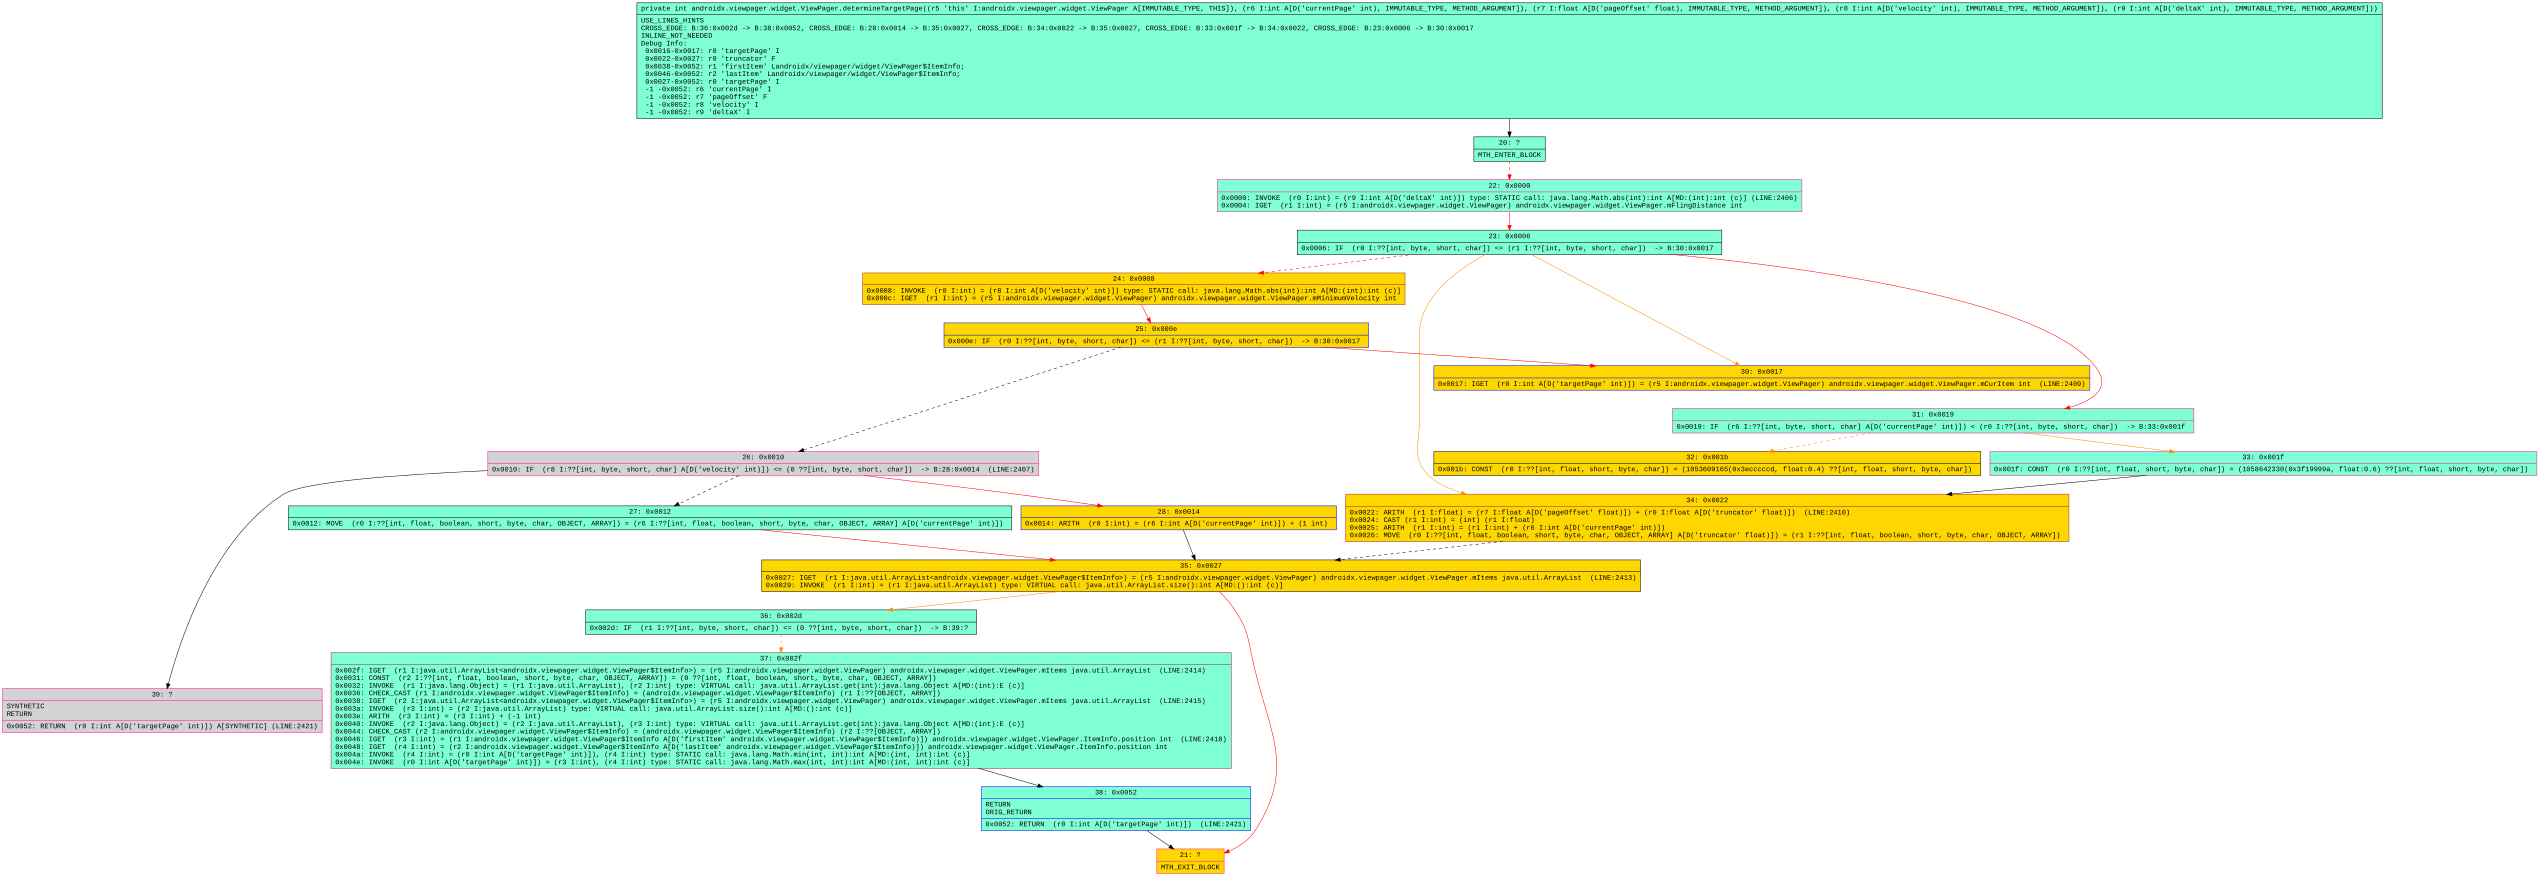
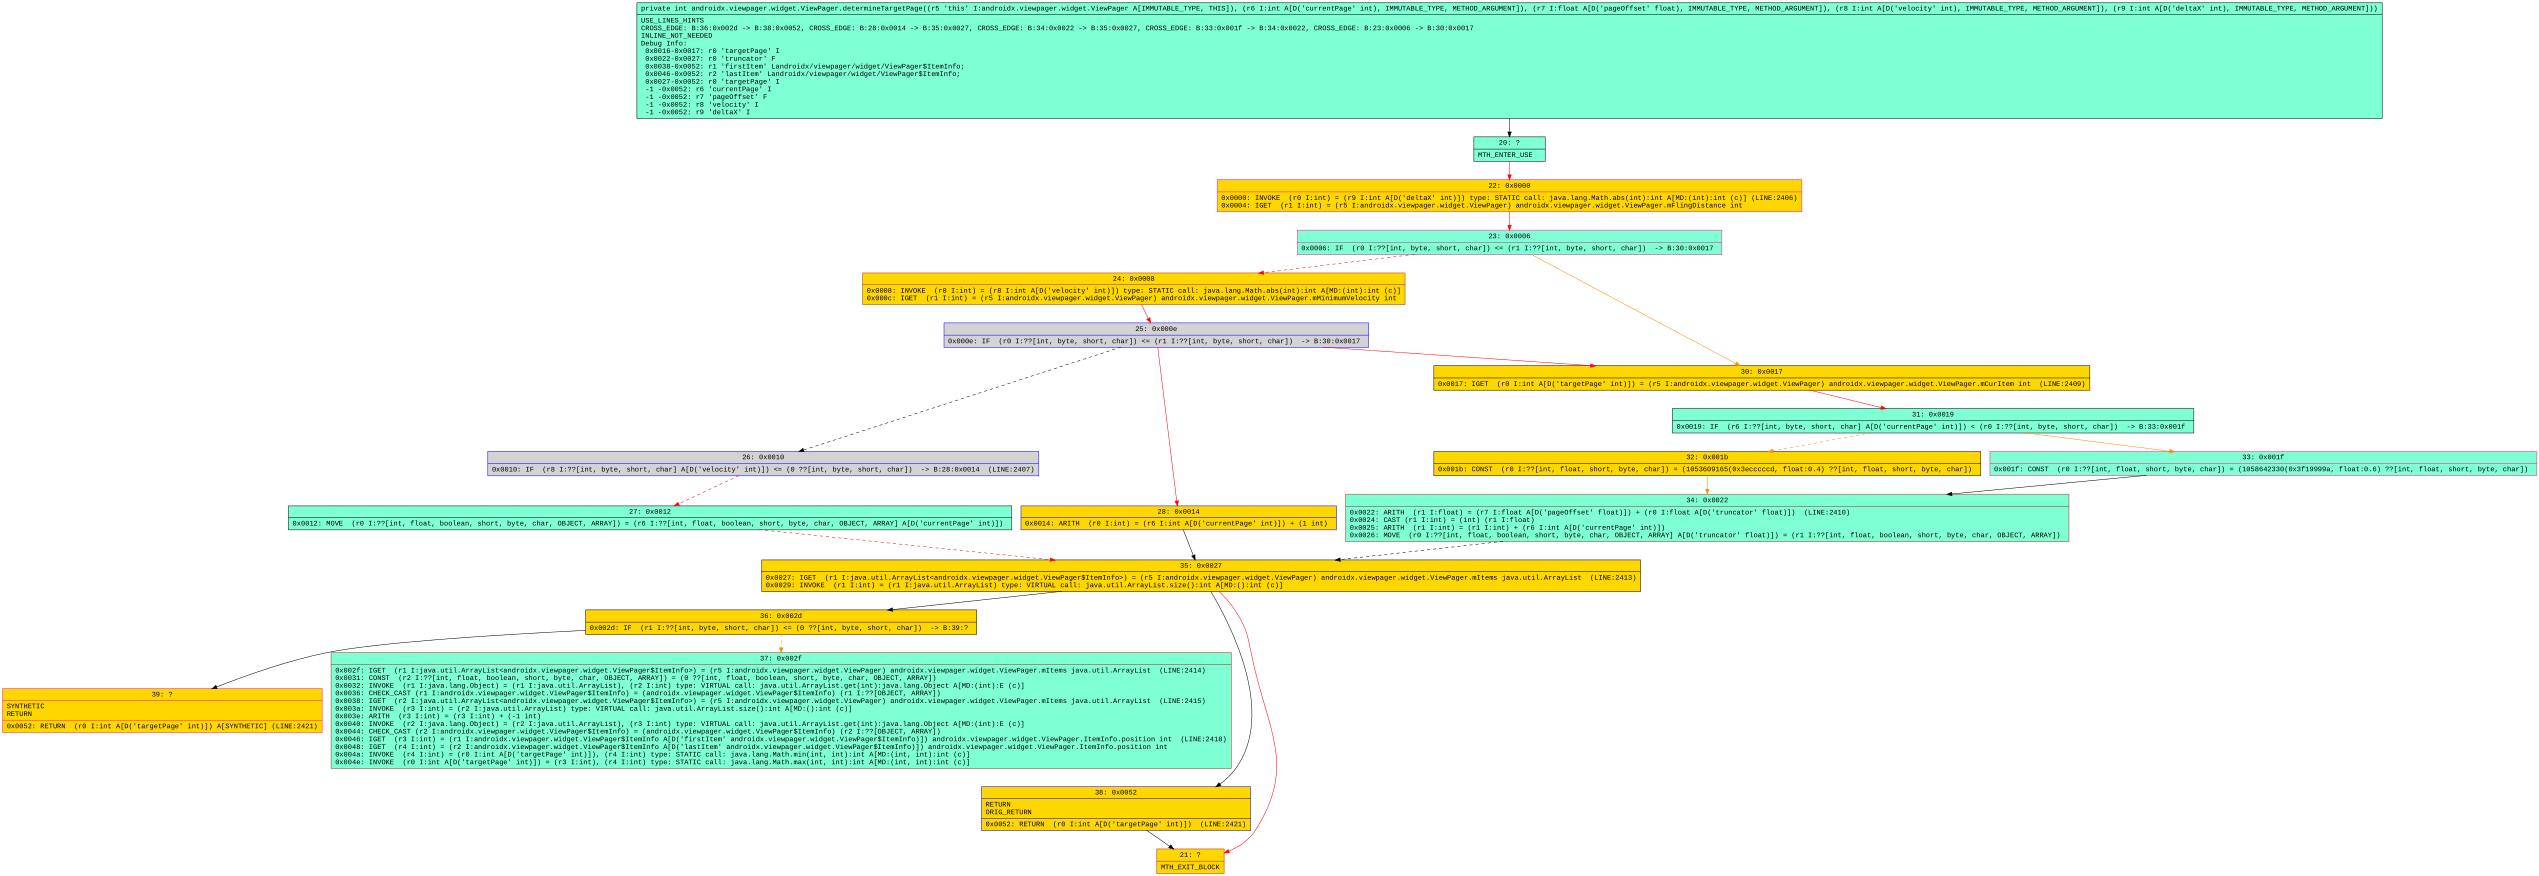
  digraph {
    fontname="Liberation Mono"
    node [color=deeppink fillcolor=aquamarine fontname="Liberation Mono" shape=record style=filled]
    edge [color=red fontname="Liberation Mono"]
-   n1 [color=black label="{20\:\ ?|MTH_ENTER_BLOCK\l}"]
-   n2 [label="{22\:\ 0x0000|0x0000: INVOKE  (r0 I:int) = (r9 I:int A[D('deltaX' int)]) type: STATIC call: java.lang.Math.abs(int):int A[MD:(int):int (c)] (LINE:2406)\l0x0004: IGET  (r1 I:int) = (r5 I:androidx.viewpager.widget.ViewPager) androidx.viewpager.widget.ViewPager.mFlingDistance int \l}"]
-   n3 [color=black label="{23\:\ 0x0006|0x0006: IF  (r0 I:??[int, byte, short, char]) \<= (r1 I:??[int, byte, short, char])  \-\> B:30:0x0017 \l}"]
+   n1 [color=black label="{20\:\ ?|MTH_ENTER_USE\l}"]
+   n2 [fillcolor=gold label="{22\:\ 0x0000|0x0000: INVOKE  (r0 I:int) = (r9 I:int A[D('deltaX' int)]) type: STATIC call: java.lang.Math.abs(int):int A[MD:(int):int (c)] (LINE:2406)\l0x0004: IGET  (r1 I:int) = (r5 I:androidx.viewpager.widget.ViewPager) androidx.viewpager.widget.ViewPager.mFlingDistance int \l}"]
+   n3 [label="{23\:\ 0x0006|0x0006: IF  (r0 I:??[int, byte, short, char]) \<= (r1 I:??[int, byte, short, char])  \-\> B:30:0x0017 \l}"]
    n4 [color=brown fillcolor=gold label="{24\:\ 0x0008|0x0008: INVOKE  (r0 I:int) = (r8 I:int A[D('velocity' int)]) type: STATIC call: java.lang.Math.abs(int):int A[MD:(int):int (c)]\l0x000c: IGET  (r1 I:int) = (r5 I:androidx.viewpager.widget.ViewPager) androidx.viewpager.widget.ViewPager.mMinimumVelocity int \l}"]
-   n5 [color=blue fillcolor=gold label="{30\:\ 0x0017|0x0017: IGET  (r0 I:int A[D('targetPage' int)]) = (r5 I:androidx.viewpager.widget.ViewPager) androidx.viewpager.widget.ViewPager.mCurItem int  (LINE:2409)\l}"]
-   n6 [color=blue fillcolor=gold label="{25\:\ 0x000e|0x000e: IF  (r0 I:??[int, byte, short, char]) \<= (r1 I:??[int, byte, short, char])  \-\> B:30:0x0017 \l}"]
-   n7 [label="{31\:\ 0x0019|0x0019: IF  (r6 I:??[int, byte, short, char] A[D('currentPage' int)]) \< (r0 I:??[int, byte, short, char])  \-\> B:33:0x001f \l}"]
-   n8 [fillcolor=lightgrey label="{26\:\ 0x0010|0x0010: IF  (r8 I:??[int, byte, short, char] A[D('velocity' int)]) \<= (0 ??[int, byte, short, char])  \-\> B:28:0x0014  (LINE:2407)\l}"]
+   n5 [color=black fillcolor=gold label="{30\:\ 0x0017|0x0017: IGET  (r0 I:int A[D('targetPage' int)]) = (r5 I:androidx.viewpager.widget.ViewPager) androidx.viewpager.widget.ViewPager.mCurItem int  (LINE:2409)\l}"]
+   n6 [color=blue fillcolor=lightgrey label="{25\:\ 0x000e|0x000e: IF  (r0 I:??[int, byte, short, char]) \<= (r1 I:??[int, byte, short, char])  \-\> B:30:0x0017 \l}"]
+   n7 [color=black label="{31\:\ 0x0019|0x0019: IF  (r6 I:??[int, byte, short, char] A[D('currentPage' int)]) \< (r0 I:??[int, byte, short, char])  \-\> B:33:0x001f \l}"]
+   n8 [color=blue fillcolor=lightgrey label="{26\:\ 0x0010|0x0010: IF  (r8 I:??[int, byte, short, char] A[D('velocity' int)]) \<= (0 ??[int, byte, short, char])  \-\> B:28:0x0014  (LINE:2407)\l}"]
    n9 [color=black label="{27\:\ 0x0012|0x0012: MOVE  (r0 I:??[int, float, boolean, short, byte, char, OBJECT, ARRAY]) = (r6 I:??[int, float, boolean, short, byte, char, OBJECT, ARRAY] A[D('currentPage' int)]) \l}"]
    n10 [color=blue fillcolor=gold label="{28\:\ 0x0014|0x0014: ARITH  (r0 I:int) = (r6 I:int A[D('currentPage' int)]) + (1 int) \l}"]
    n11 [color=black fillcolor=gold label="{35\:\ 0x0027|0x0027: IGET  (r1 I:java.util.ArrayList\<androidx.viewpager.widget.ViewPager$ItemInfo\>) = (r5 I:androidx.viewpager.widget.ViewPager) androidx.viewpager.widget.ViewPager.mItems java.util.ArrayList  (LINE:2413)\l0x0029: INVOKE  (r1 I:int) = (r1 I:java.util.ArrayList) type: VIRTUAL call: java.util.ArrayList.size():int A[MD:():int (c)]\l}"]
-   n12 [color=black label="{36\:\ 0x002d|0x002d: IF  (r1 I:??[int, byte, short, char]) \<= (0 ??[int, byte, short, char])  \-\> B:39:? \l}"]
-   n13 [fillcolor=gold label="{21\:\ ?|MTH_EXIT_BLOCK\l}"]
+   n12 [color=black fillcolor=gold label="{36\:\ 0x002d|0x002d: IF  (r1 I:??[int, byte, short, char]) \<= (0 ??[int, byte, short, char])  \-\> B:39:? \l}"]
+   n13 [color=brown fillcolor=gold label="{21\:\ ?|MTH_EXIT_BLOCK\l}"]
    n14 [color=brown label="{37\:\ 0x002f|0x002f: IGET  (r1 I:java.util.ArrayList\<androidx.viewpager.widget.ViewPager$ItemInfo\>) = (r5 I:androidx.viewpager.widget.ViewPager) androidx.viewpager.widget.ViewPager.mItems java.util.ArrayList  (LINE:2414)\l0x0031: CONST  (r2 I:??[int, float, boolean, short, byte, char, OBJECT, ARRAY]) = (0 ??[int, float, boolean, short, byte, char, OBJECT, ARRAY]) \l0x0032: INVOKE  (r1 I:java.lang.Object) = (r1 I:java.util.ArrayList), (r2 I:int) type: VIRTUAL call: java.util.ArrayList.get(int):java.lang.Object A[MD:(int):E (c)]\l0x0036: CHECK_CAST (r1 I:androidx.viewpager.widget.ViewPager$ItemInfo) = (androidx.viewpager.widget.ViewPager$ItemInfo) (r1 I:??[OBJECT, ARRAY]) \l0x0038: IGET  (r2 I:java.util.ArrayList\<androidx.viewpager.widget.ViewPager$ItemInfo\>) = (r5 I:androidx.viewpager.widget.ViewPager) androidx.viewpager.widget.ViewPager.mItems java.util.ArrayList  (LINE:2415)\l0x003a: INVOKE  (r3 I:int) = (r2 I:java.util.ArrayList) type: VIRTUAL call: java.util.ArrayList.size():int A[MD:():int (c)]\l0x003e: ARITH  (r3 I:int) = (r3 I:int) + (\-1 int) \l0x0040: INVOKE  (r2 I:java.lang.Object) = (r2 I:java.util.ArrayList), (r3 I:int) type: VIRTUAL call: java.util.ArrayList.get(int):java.lang.Object A[MD:(int):E (c)]\l0x0044: CHECK_CAST (r2 I:androidx.viewpager.widget.ViewPager$ItemInfo) = (androidx.viewpager.widget.ViewPager$ItemInfo) (r2 I:??[OBJECT, ARRAY]) \l0x0046: IGET  (r3 I:int) = (r1 I:androidx.viewpager.widget.ViewPager$ItemInfo A[D('firstItem' androidx.viewpager.widget.ViewPager$ItemInfo)]) androidx.viewpager.widget.ViewPager.ItemInfo.position int  (LINE:2418)\l0x0048: IGET  (r4 I:int) = (r2 I:androidx.viewpager.widget.ViewPager$ItemInfo A[D('lastItem' androidx.viewpager.widget.ViewPager$ItemInfo)]) androidx.viewpager.widget.ViewPager.ItemInfo.position int \l0x004a: INVOKE  (r4 I:int) = (r0 I:int A[D('targetPage' int)]), (r4 I:int) type: STATIC call: java.lang.Math.min(int, int):int A[MD:(int, int):int (c)]\l0x004e: INVOKE  (r0 I:int A[D('targetPage' int)]) = (r3 I:int), (r4 I:int) type: STATIC call: java.lang.Math.max(int, int):int A[MD:(int, int):int (c)]\l}"]
-   n15 [fillcolor=lightgrey label="{39\:\ ?|SYNTHETIC\lRETURN\l|0x0052: RETURN  (r0 I:int A[D('targetPage' int)]) A[SYNTHETIC] (LINE:2421)\l}"]
-   n16 [color=blue label="{38\:\ 0x0052|RETURN\lORIG_RETURN\l|0x0052: RETURN  (r0 I:int A[D('targetPage' int)])  (LINE:2421)\l}"]
+   n15 [fillcolor=gold label="{39\:\ ?|SYNTHETIC\lRETURN\l|0x0052: RETURN  (r0 I:int A[D('targetPage' int)]) A[SYNTHETIC] (LINE:2421)\l}"]
+   n16 [color=blue fillcolor=gold label="{38\:\ 0x0052|RETURN\lORIG_RETURN\l|0x0052: RETURN  (r0 I:int A[D('targetPage' int)])  (LINE:2421)\l}"]
    n17 [color=black fillcolor=gold label="{32\:\ 0x001b|0x001b: CONST  (r0 I:??[int, float, short, byte, char]) = (1053609165(0x3ecccccd, float:0.4) ??[int, float, short, byte, char]) \l}"]
    n18 [label="{33\:\ 0x001f|0x001f: CONST  (r0 I:??[int, float, short, byte, char]) = (1058642330(0x3f19999a, float:0.6) ??[int, float, short, byte, char]) \l}"]
-   n19 [color=brown fillcolor=gold label="{34\:\ 0x0022|0x0022: ARITH  (r1 I:float) = (r7 I:float A[D('pageOffset' float)]) + (r0 I:float A[D('truncator' float)])  (LINE:2410)\l0x0024: CAST (r1 I:int) = (int) (r1 I:float) \l0x0025: ARITH  (r1 I:int) = (r1 I:int) + (r6 I:int A[D('currentPage' int)]) \l0x0026: MOVE  (r0 I:??[int, float, boolean, short, byte, char, OBJECT, ARRAY] A[D('truncator' float)]) = (r1 I:??[int, float, boolean, short, byte, char, OBJECT, ARRAY]) \l}"]
+   n19 [color=brown label="{34\:\ 0x0022|0x0022: ARITH  (r1 I:float) = (r7 I:float A[D('pageOffset' float)]) + (r0 I:float A[D('truncator' float)])  (LINE:2410)\l0x0024: CAST (r1 I:int) = (int) (r1 I:float) \l0x0025: ARITH  (r1 I:int) = (r1 I:int) + (r6 I:int A[D('currentPage' int)]) \l0x0026: MOVE  (r0 I:??[int, float, boolean, short, byte, char, OBJECT, ARRAY] A[D('truncator' float)]) = (r1 I:??[int, float, boolean, short, byte, char, OBJECT, ARRAY]) \l}"]
    n20 [color=black label="{private int androidx.viewpager.widget.ViewPager.determineTargetPage((r5 'this' I:androidx.viewpager.widget.ViewPager A[IMMUTABLE_TYPE, THIS]), (r6 I:int A[D('currentPage' int), IMMUTABLE_TYPE, METHOD_ARGUMENT]), (r7 I:float A[D('pageOffset' float), IMMUTABLE_TYPE, METHOD_ARGUMENT]), (r8 I:int A[D('velocity' int), IMMUTABLE_TYPE, METHOD_ARGUMENT]), (r9 I:int A[D('deltaX' int), IMMUTABLE_TYPE, METHOD_ARGUMENT]))  | USE_LINES_HINTS\lCROSS_EDGE: B:36:0x002d \-\> B:38:0x0052, CROSS_EDGE: B:28:0x0014 \-\> B:35:0x0027, CROSS_EDGE: B:34:0x0022 \-\> B:35:0x0027, CROSS_EDGE: B:33:0x001f \-\> B:34:0x0022, CROSS_EDGE: B:23:0x0006 \-\> B:30:0x0017\lINLINE_NOT_NEEDED\lDebug Info:\l  0x0016\-0x0017: r0 'targetPage' I\l  0x0022\-0x0027: r0 'truncator' F\l  0x0038\-0x0052: r1 'firstItem' Landroidx\/viewpager\/widget\/ViewPager$ItemInfo;\l  0x0046\-0x0052: r2 'lastItem' Landroidx\/viewpager\/widget\/ViewPager$ItemInfo;\l  0x0027\-0x0052: r0 'targetPage' I\l  \-1 \-0x0052: r6 'currentPage' I\l  \-1 \-0x0052: r7 'pageOffset' F\l  \-1 \-0x0052: r8 'velocity' I\l  \-1 \-0x0052: r9 'deltaX' I\l}"]
-   n1 -> n2 [style=dashed]
+   n1 -> n2
    n2 -> n3
    n3 -> n4 [style=dashed]
    n3 -> n5 [color=darkorange]
    n4 -> n6
-   n3 -> n7
+   n5 -> n7
    n6 -> n5
    n6 -> n8 [color=black style=dashed]
    n7 -> n17 [color=darkorange style=dashed]
    n7 -> n18 [color=darkorange]
-   n8 -> n9 [color=black style=dashed]
-   n8 -> n10
-   n9 -> n11
+   n8 -> n9 [style=dashed]
+   n6 -> n10
+   n9 -> n11 [style=dashed]
    n10 -> n11 [color=black]
-   n11 -> n12 [color=darkorange]
+   n11 -> n12 [color=black]
    n11 -> n13
    n12 -> n14 [color=darkorange style=dashed]
-   n8 -> n15 [color=black]
-   n14 -> n16 [color=black]
+   n12 -> n15 [color=black]
+   n11 -> n16 [color=black]
    n16 -> n13 [color=black]
-   n3 -> n19 [color=darkorange]
+   n17 -> n19 [color=darkorange]
    n18 -> n19 [color=black]
    n19 -> n11 [color=black style=dashed]
    n20 -> n1 [color=black]
  }
